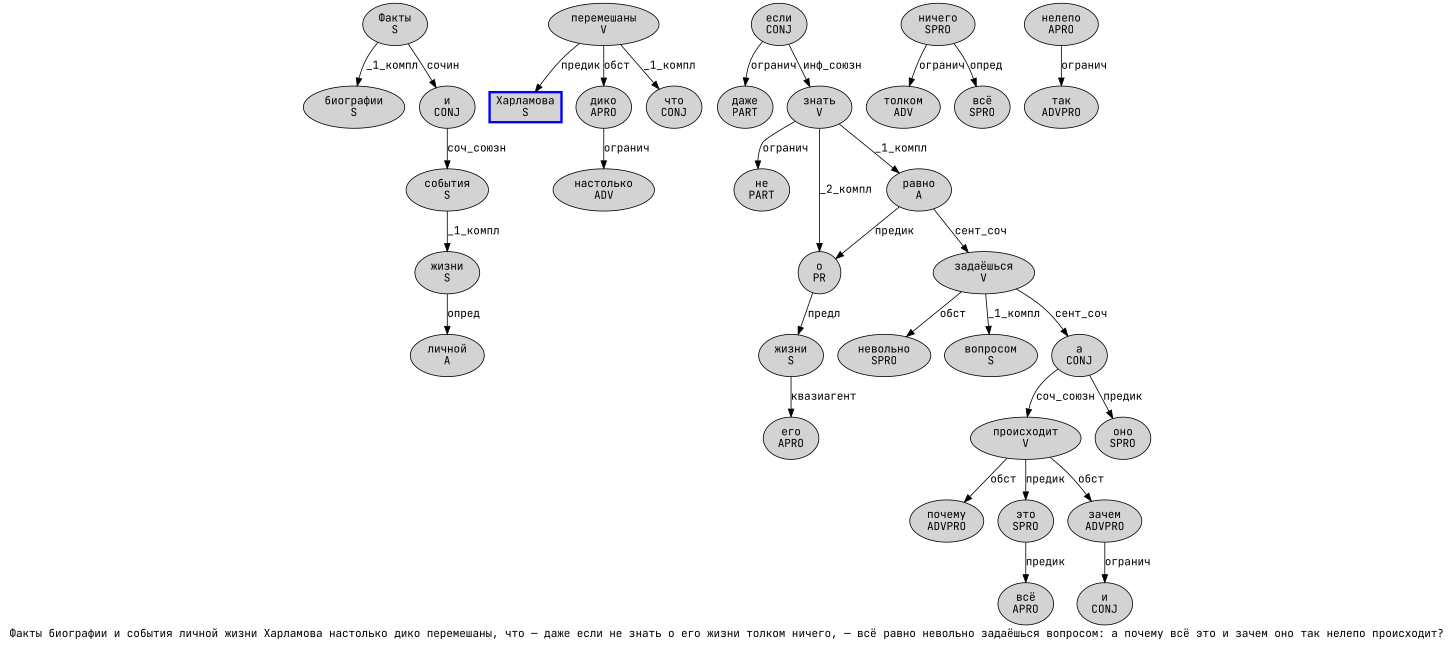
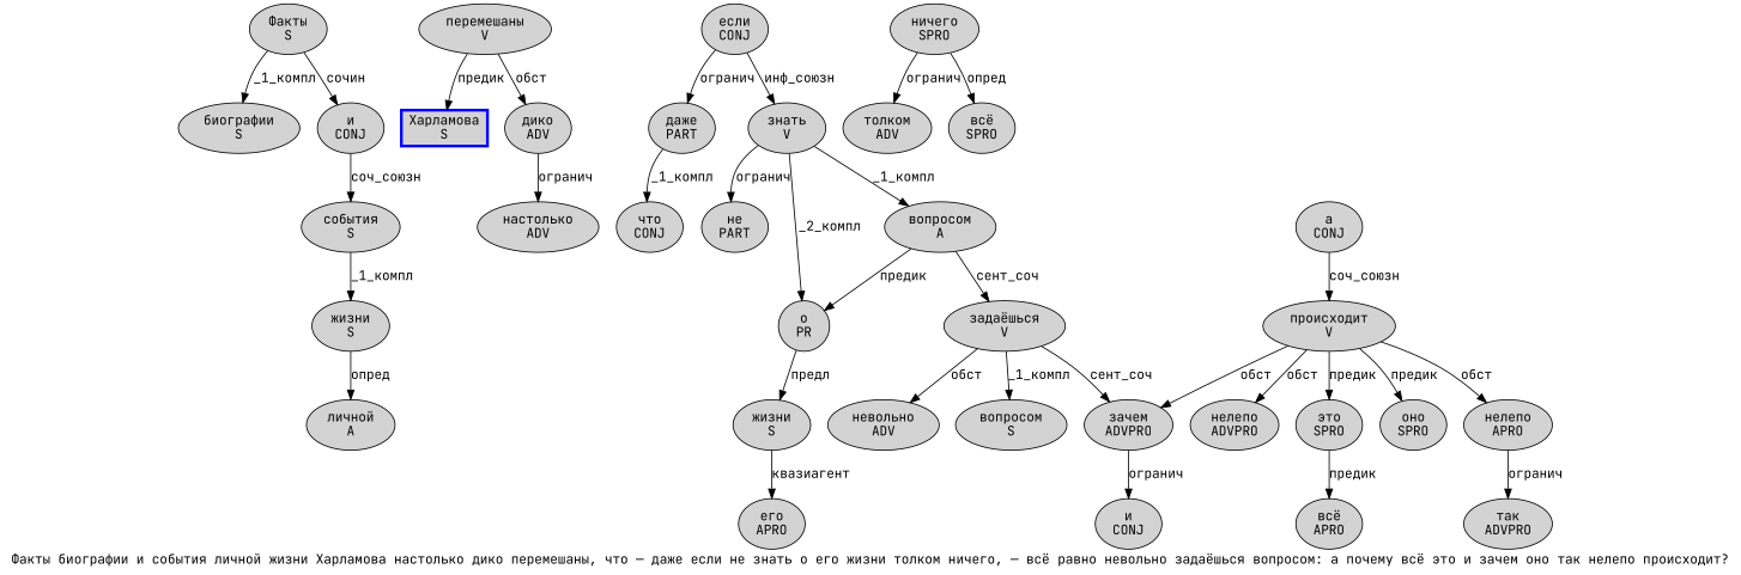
  digraph {
    fontname="JetBrains Mono"
    label="Факты биографии и события личной жизни Харламова настолько дико перемешаны, что — даже если не знать о его жизни толком ничего, — всё равно невольно задаёшься вопросом: а почему всё это и зачем оно так нелепо происходит?"
    node [fillcolor=lightgray fontname="JetBrains Mono" penwidth=1 shape=ellipse style=filled]
    edge [fontname="JetBrains Mono"]
    n1 [label="Факты\nS"]
    n2 [label="биографии\nS"]
    n3 [label="и\nCONJ"]
    n4 [label="события\nS"]
    n5 [label="перемешаны\nV"]
    n6 [color=blue label="Харламова\nS" penwidth=3 shape=box]
-   n7 [label="дико\nAPRO"]
+   n7 [label="дико\nADV"]
    n8 [label="что\nCONJ"]
    n9 [label="жизни\nS"]
    n10 [label="личной\nA"]
    n11 [label="настолько\nADV"]
    n12 [label="даже\nPART"]
    n13 [label="если\nCONJ"]
    n14 [label="знать\nV"]
    n15 [label="не\nPART"]
    n16 [label="о\nPR"]
-   n17 [label="равно\nA"]
+   n17 [label="вопросом\nA"]
    n18 [label="жизни\nS"]
    n19 [label="задаёшься\nV"]
    n20 [label="его\nAPRO"]
    n21 [label="толком\nADV"]
    n22 [label="ничего\nSPRO"]
    n23 [label="всё\nSPRO"]
-   n24 [label="невольно\nSPRO"]
+   n24 [label="невольно\nADV"]
    n25 [label="вопросом\nS"]
    n26 [label="а\nCONJ"]
    n27 [label="происходит\nV"]
-   n28 [label="почему\nADVPRO"]
+   n28 [label="нелепо\nADVPRO"]
    n29 [label="это\nSPRO"]
    n30 [label="зачем\nADVPRO"]
    n31 [label="оно\nSPRO"]
    n32 [label="нелепо\nAPRO"]
    n33 [label="всё\nAPRO"]
    n34 [label="и\nCONJ"]
    n35 [label="так\nADVPRO"]
    n1 -> n2 [label="_1_компл"]
    n1 -> n3 [label="сочин"]
    n3 -> n4 [label="соч_союзн"]
    n4 -> n9 [label="_1_компл"]
    n5 -> n6 [label="предик"]
    n5 -> n7 [label="обст"]
-   n5 -> n8 [label="_1_компл"]
+   n12 -> n8 [label="_1_компл"]
    n7 -> n11 [label="огранич"]
    n9 -> n10 [label="опред"]
    n13 -> n12 [label="огранич"]
    n13 -> n14 [label="инф_союзн"]
    n14 -> n15 [label="огранич"]
    n14 -> n16 [label="_2_компл"]
    n14 -> n17 [label="_1_компл"]
    n16 -> n18 [label="предл"]
    n17 -> n16 [label="предик"]
    n17 -> n19 [label="сент_соч"]
    n18 -> n20 [label="квазиагент"]
    n19 -> n24 [label="обст"]
    n19 -> n25 [label="_1_компл"]
-   n19 -> n26 [label="сент_соч"]
+   n19 -> n30 [label="сент_соч"]
    n22 -> n21 [label="огранич"]
    n22 -> n23 [label="опред"]
    n26 -> n27 [label="соч_союзн"]
    n27 -> n28 [label="обст"]
    n27 -> n29 [label="предик"]
    n27 -> n30 [label="обст"]
-   n26 -> n31 [label="предик"]
+   n27 -> n31 [label="предик"]
+   n27 -> n32 [label="обст"]
    n29 -> n33 [label="предик"]
    n30 -> n34 [label="огранич"]
    n32 -> n35 [label="огранич"]
  }
